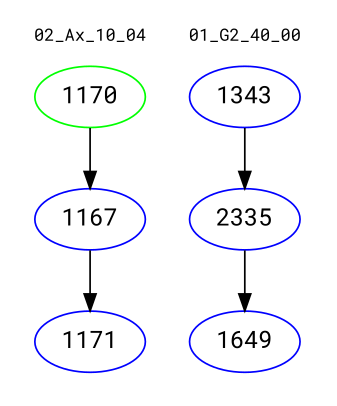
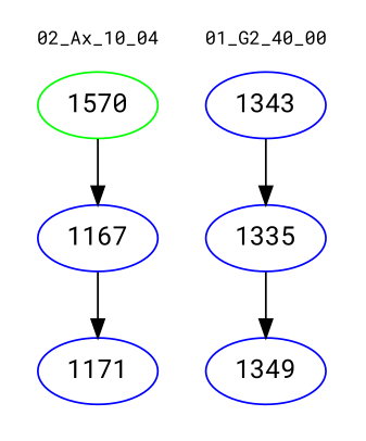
  digraph {
    fontname="Roboto Mono"
    node [color=blue fontname="Roboto Mono"]
    edge [color=black fontname="Roboto Mono"]
-   n1 [color=green label=1170]
+   n1 [color=green label=1570]
    n2 [label=1167]
    n3 [label=1171]
    n4 [label=1343]
-   n5 [label=2335]
-   n6 [label=1649]
+   n5 [label=1335]
+   n6 [label=1349]
    subgraph cluster_1 {
      color=white
      fontsize=10
      label="02_Ax_10_04"
      n1
      n2
      n3
    }
    subgraph cluster_2 {
      color=white
      fontsize=10
      label="01_G2_40_00"
      n4
      n5
      n6
    }
    n1 -> n2
    n2 -> n3
    n4 -> n5
    n5 -> n6
  }
